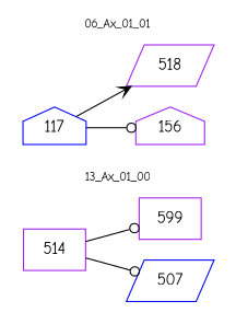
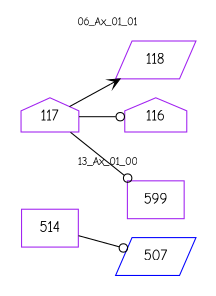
  digraph {
    fontname="Comic Neue"
    rankdir=LR
    node [color=purple fontname="Comic Neue" shape=house]
    edge [arrowhead=odot color=black fontname="Comic Neue"]
-   n1 [color=blue label=117]
-   n2 [label=156]
-   n3 [label=518 shape=parallelogram]
+   n1 [label=117]
+   n2 [label=116]
+   n3 [label=118 shape=parallelogram]
    n4 [label=514 shape=box]
    n5 [color=blue label=507 shape=parallelogram]
    n6 [label=599 shape=box]
    subgraph cluster_1 {
      color=white
      fontsize=10
      label="06_Ax_01_01"
      n1
      n2
      n3
    }
    subgraph cluster_2 {
      color=white
      fontsize=10
      label="13_Ax_01_00"
      n4
      n5
      n6
    }
    n1 -> n2
    n1 -> n3 [arrowhead=vee]
    n4 -> n5
-   n4 -> n6
+   n1 -> n6
  }
